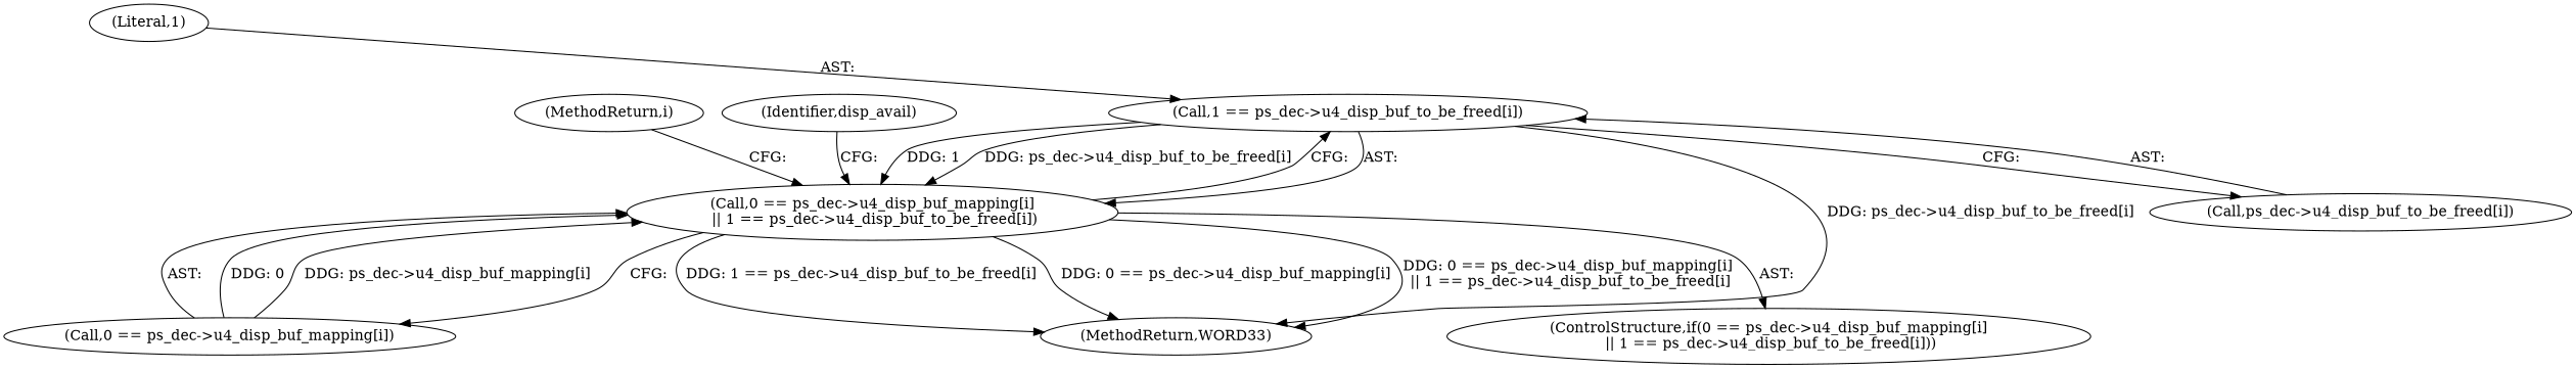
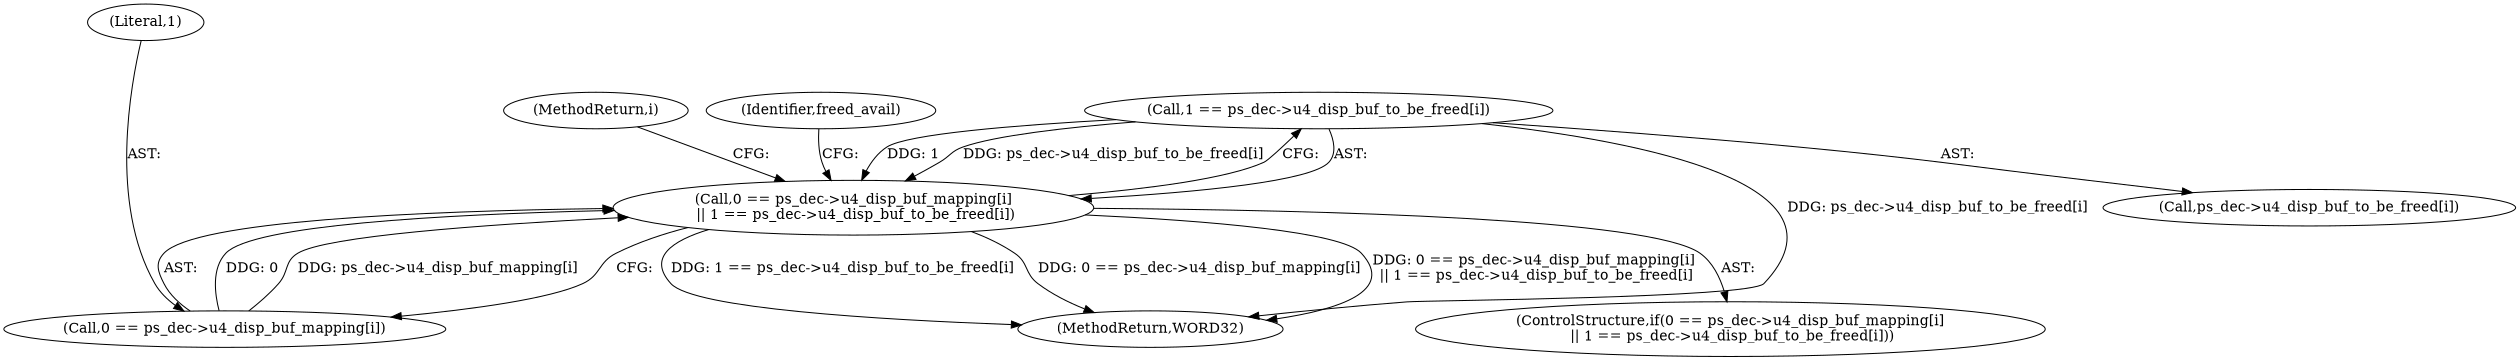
  digraph {
    n1 [label="(Call,1 == ps_dec->u4_disp_buf_to_be_freed[i])"]
    n2 [label="(Call,0 == ps_dec->u4_disp_buf_mapping[i]\n || 1 == ps_dec->u4_disp_buf_to_be_freed[i])"]
-   n3 [label="(MethodReturn,WORD33)"]
+   n3 [label="(MethodReturn,WORD32)"]
    n4 [label="(Call,ps_dec->u4_disp_buf_to_be_freed[i])"]
    n5 [label="(ControlStructure,if(0 == ps_dec->u4_disp_buf_mapping[i]\n || 1 == ps_dec->u4_disp_buf_to_be_freed[i]))"]
    n6 [label="(Call,0 == ps_dec->u4_disp_buf_mapping[i])"]
    n7 [label="(MethodReturn,i)"]
    n8 [label="(Literal,1)"]
-   n9 [label="(Identifier,disp_avail)"]
+   n9 [label="(Identifier,freed_avail)"]
    n1 -> n2 [label="AST: "]
    n1 -> n2 [label="DDG: 1"]
    n1 -> n2 [label="DDG: ps_dec->u4_disp_buf_to_be_freed[i]"]
    n1 -> n3 [label="DDG: ps_dec->u4_disp_buf_to_be_freed[i]"]
-   n1 -> n4 [label="CFG: "]
+   n1 -> n4 [label="AST: "]
    n2 -> n1 [label="CFG: "]
    n2 -> n3 [label="DDG: 1 == ps_dec->u4_disp_buf_to_be_freed[i]"]
    n2 -> n3 [label="DDG: 0 == ps_dec->u4_disp_buf_mapping[i]"]
    n2 -> n3 [label="DDG: 0 == ps_dec->u4_disp_buf_mapping[i]\n || 1 == ps_dec->u4_disp_buf_to_be_freed[i]"]
    n2 -> n5 [label="AST: "]
    n2 -> n6 [label="CFG: "]
-   n4 -> n1 [label="AST: "]
    n6 -> n2 [label="AST: "]
    n6 -> n2 [label="DDG: 0"]
    n6 -> n2 [label="DDG: ps_dec->u4_disp_buf_mapping[i]"]
    n7 -> n2 [label="CFG: "]
-   n8 -> n1 [label="AST: "]
+   n8 -> n6 [label="AST: "]
    n9 -> n2 [label="CFG: "]
  }
